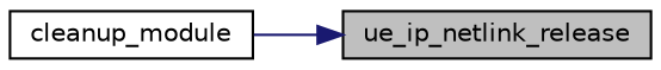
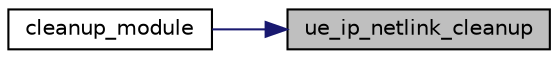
  digraph {
    rankdir=RL
    node [color=black fontname=Helvetica fontsize=10 shape=record style=filled]
-   n1 [fillcolor=grey75 fontcolor=black height=0.2 label=ue_ip_netlink_release width=0.4]
+   n1 [fillcolor=grey75 fontcolor=black height=0.2 label=ue_ip_netlink_cleanup width=0.4]
    n2 [fillcolor=white height=0.2 label=cleanup_module width=0.4]
    n1 -> n2 [color=midnightblue dir=back fontname=Helvetica fontsize=10 labelfontname=Helvetica labelfontsize=10 style=solid]
  }
